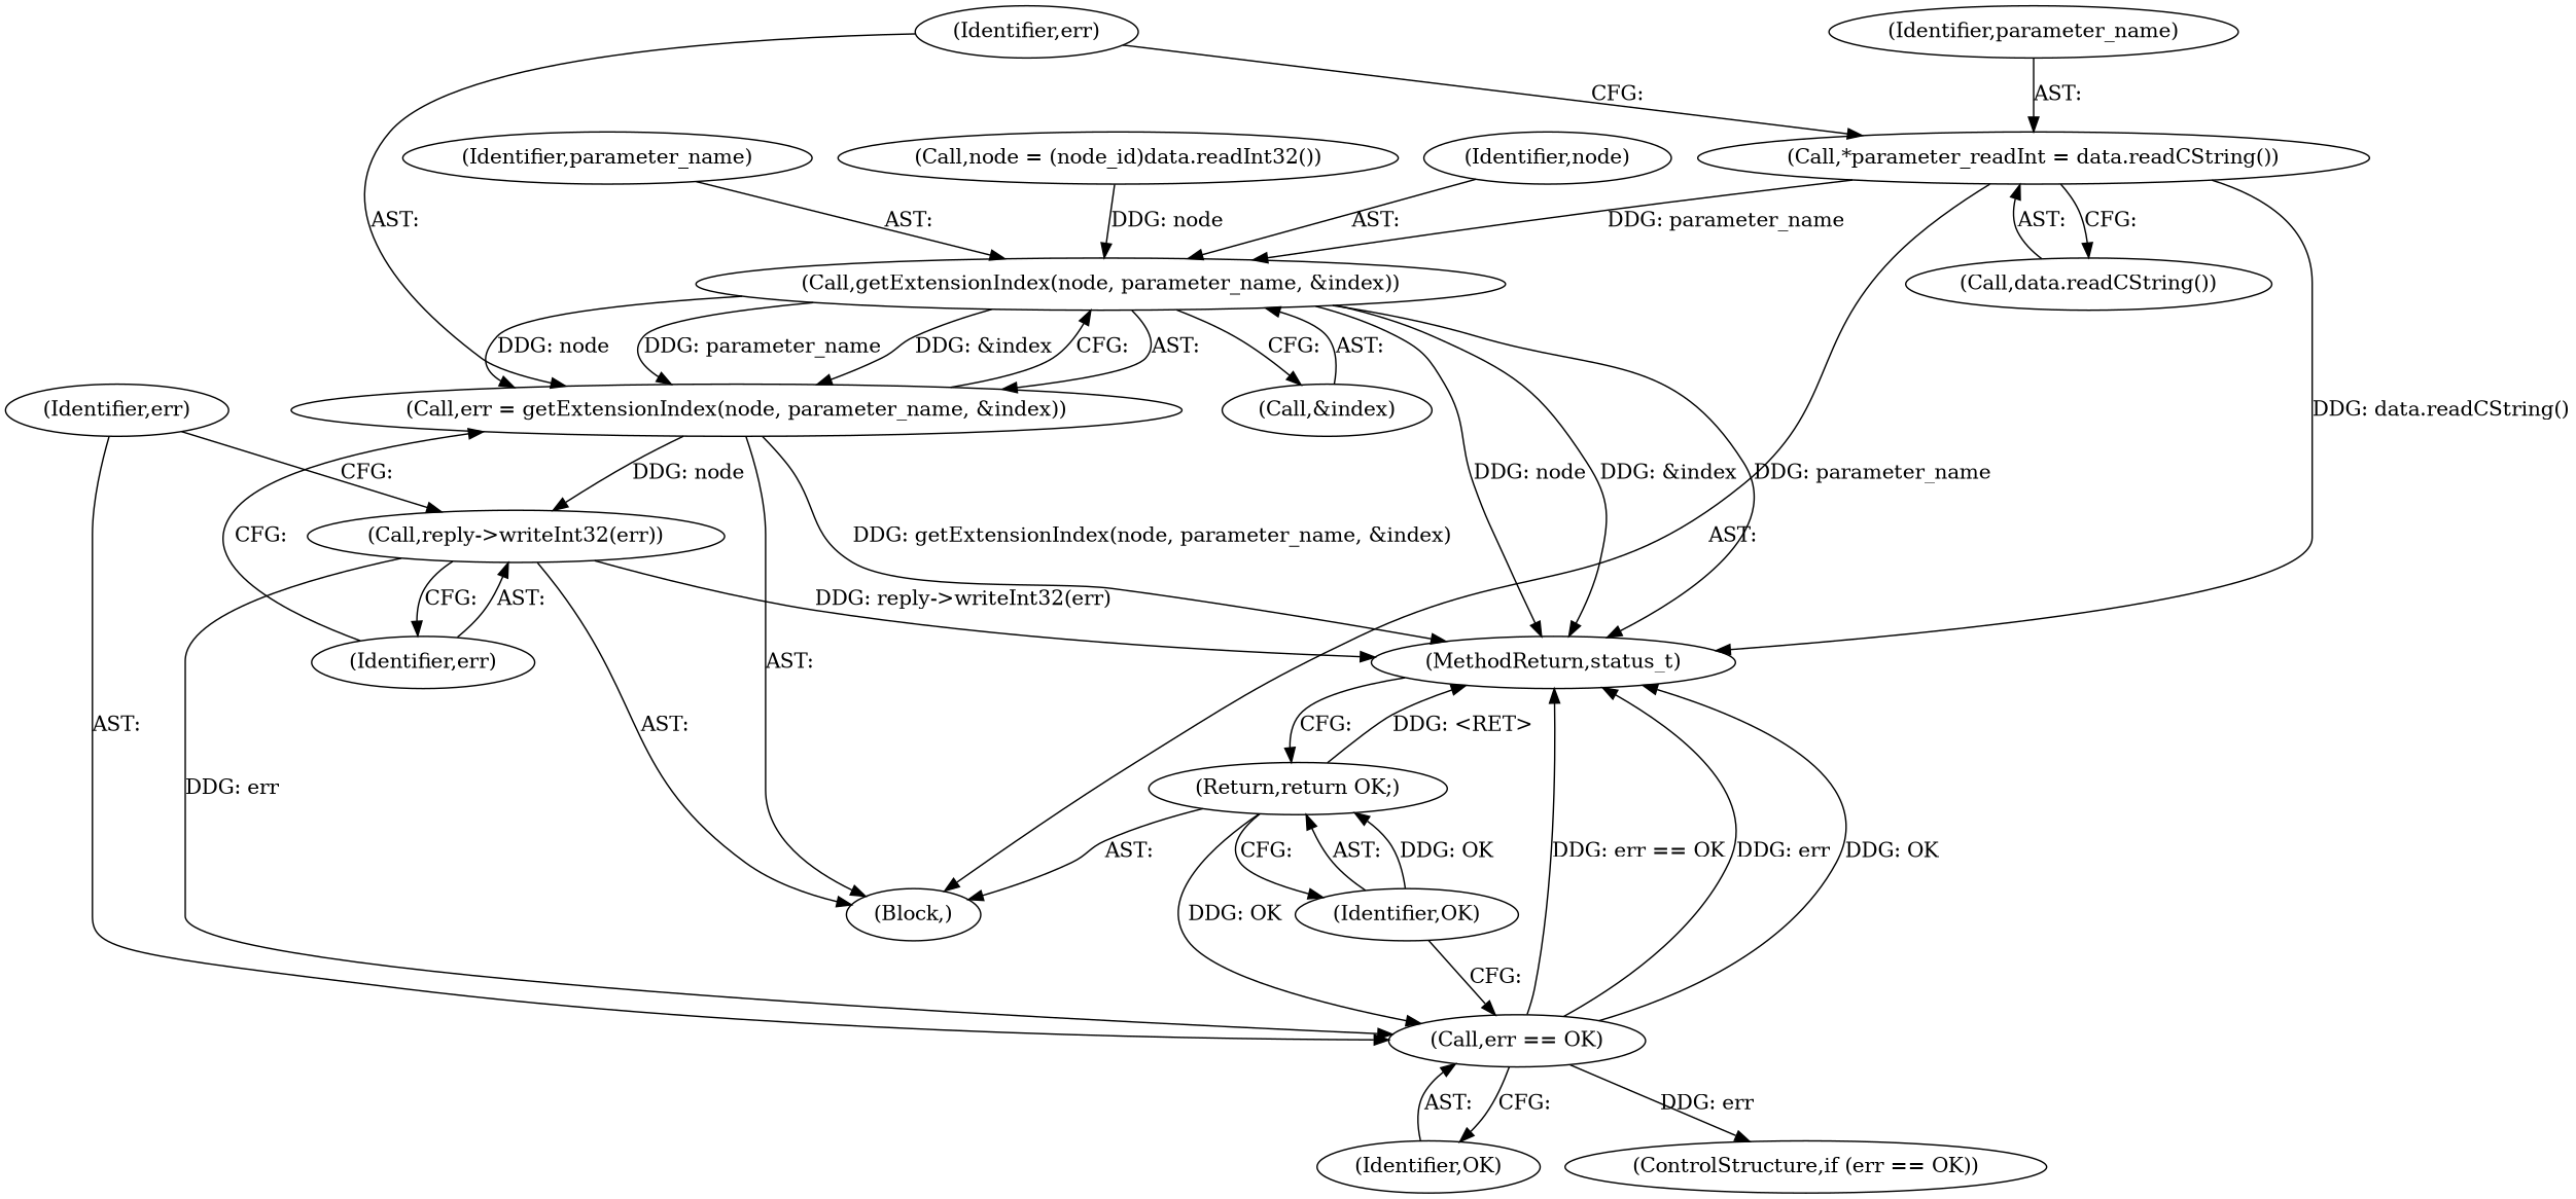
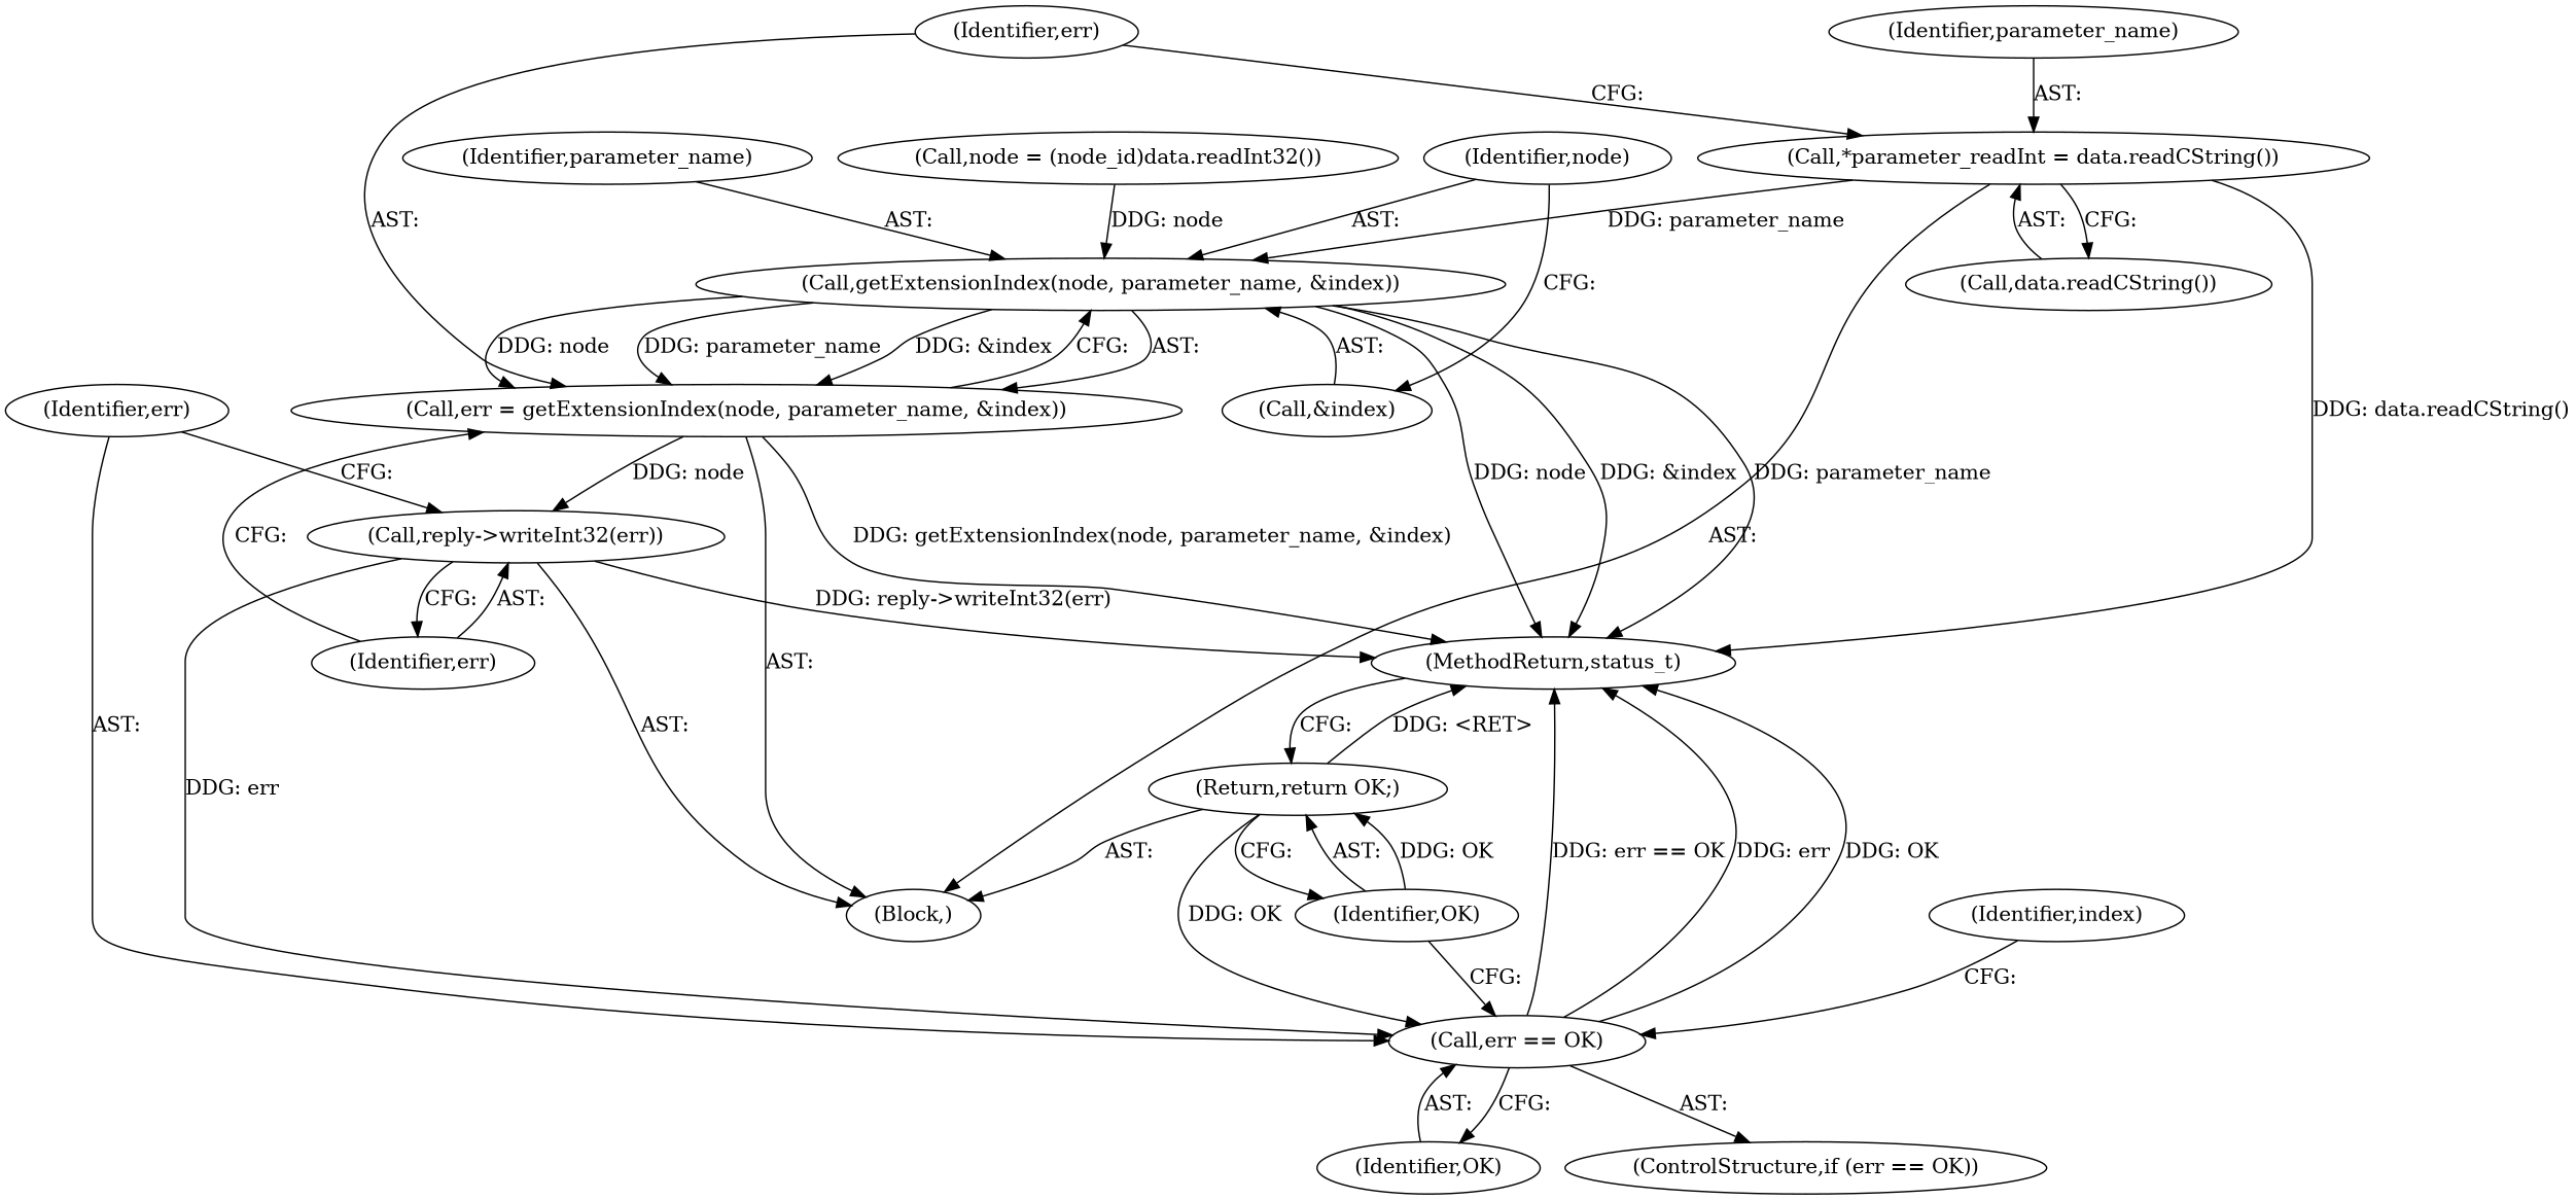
  digraph {
    n1 [label="(Call,*parameter_readInt = data.readCString())"]
    n2 [label="(Call,getExtensionIndex(node, parameter_name, &index))"]
    n3 [label="(MethodReturn,status_t)"]
    n4 [label="(Block,)"]
    n5 [label="(Call,data.readCString())"]
    n6 [label="(Call,err = getExtensionIndex(node, parameter_name, &index))"]
    n7 [label="(Call,&index)"]
    n8 [label="(Return,return OK;)"]
    n9 [label="(Call,reply->writeInt32(err))"]
    n10 [label="(Call,err == OK)"]
    n11 [label="(Identifier,err)"]
    n12 [label="(Identifier,OK)"]
    n13 [label="(ControlStructure,if (err == OK))"]
    n14 [label="(Identifier,OK)"]
    n15 [label="(Identifier,err)"]
    n16 [label="(Identifier,parameter_name)"]
    n17 [label="(Identifier,node)"]
+   n18 [label="(Identifier,index)"]
    n19 [label="(Identifier,parameter_name)"]
    n20 [label="(Identifier,err)"]
    n21 [label="(Call,node = (node_id)data.readInt32())"]
    n1 -> n2 [label="DDG: parameter_name"]
    n1 -> n3 [label="DDG: data.readCString()"]
    n1 -> n4 [label="AST: "]
    n1 -> n5 [label="CFG: "]
    n2 -> n3 [label="DDG: node"]
    n2 -> n3 [label="DDG: &index"]
    n2 -> n3 [label="DDG: parameter_name"]
    n2 -> n6 [label="AST: "]
    n2 -> n6 [label="DDG: node"]
    n2 -> n6 [label="DDG: parameter_name"]
    n2 -> n6 [label="DDG: &index"]
-   n2 -> n7 [label="CFG: "]
+   n17 -> n7 [label="CFG: "]
    n3 -> n8 [label="CFG: "]
    n5 -> n1 [label="AST: "]
    n6 -> n2 [label="CFG: "]
    n6 -> n3 [label="DDG: getExtensionIndex(node, parameter_name, &index)"]
    n6 -> n4 [label="AST: "]
    n6 -> n9 [label="DDG: node"]
    n7 -> n2 [label="AST: "]
    n8 -> n3 [label="DDG: <RET>"]
    n8 -> n4 [label="AST: "]
    n8 -> n10 [label="DDG: OK"]
    n8 -> n14 [label="CFG: "]
    n9 -> n3 [label="DDG: reply->writeInt32(err)"]
    n9 -> n4 [label="AST: "]
    n9 -> n10 [label="DDG: err"]
    n9 -> n11 [label="CFG: "]
    n10 -> n3 [label="DDG: err == OK"]
    n10 -> n3 [label="DDG: err"]
    n10 -> n3 [label="DDG: OK"]
    n10 -> n12 [label="CFG: "]
-   n10 -> n13 [label="DDG: err"]
+   n10 -> n13 [label="AST: "]
    n11 -> n6 [label="CFG: "]
    n11 -> n9 [label="AST: "]
    n12 -> n10 [label="AST: "]
    n14 -> n8 [label="AST: "]
    n14 -> n8 [label="DDG: OK"]
    n14 -> n10 [label="CFG: "]
    n15 -> n9 [label="CFG: "]
    n15 -> n10 [label="AST: "]
    n16 -> n2 [label="AST: "]
    n17 -> n2 [label="AST: "]
+   n18 -> n10 [label="CFG: "]
    n19 -> n1 [label="AST: "]
    n20 -> n1 [label="CFG: "]
    n20 -> n6 [label="AST: "]
    n21 -> n2 [label="DDG: node"]
  }
